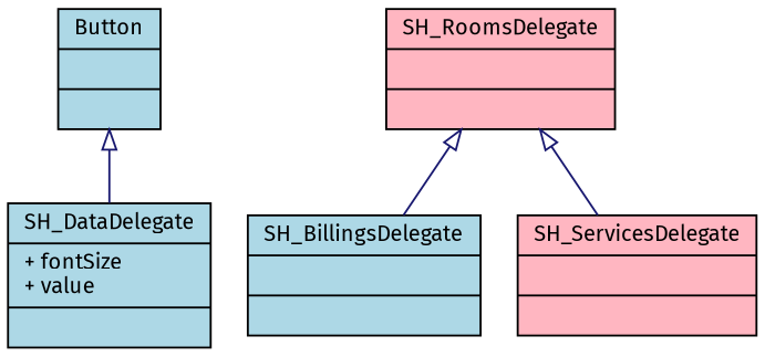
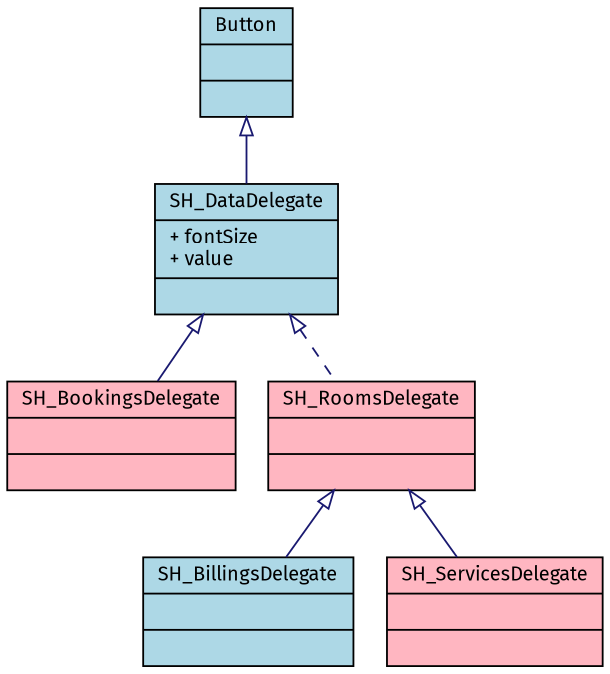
  digraph {
    fontname="Fira Sans"
    node [color=black fillcolor=lightblue fontname="Fira Sans" fontsize=11 shape=record style=filled]
    edge [arrowtail=onormal color=midnightblue dir=back fontname="Fira Sans" fontsize=11 labelfontname=Verdana labelfontsize=11 style=solid]
    n1 [fontcolor=black height=0.2 label="{Button\n||}" width=0.4]
    n2 [height=0.2 label="{SH_DataDelegate\n|+ fontSize\l+ value\l|}" width=0.4]
+   n3 [fillcolor=lightpink height=0.2 label="{SH_BookingsDelegate\n||}" width=0.4]
    n4 [fillcolor=lightpink height=0.2 label="{SH_RoomsDelegate\n||}" width=0.4]
    n5 [height=0.2 label="{SH_BillingsDelegate\n||}" width=0.4]
    n6 [fillcolor=lightpink height=0.2 label="{SH_ServicesDelegate\n||}" width=0.4]
    n1 -> n2
+   n2 -> n3
+   n2 -> n4 [style=dashed]
    n4 -> n5
    n4 -> n6
  }
